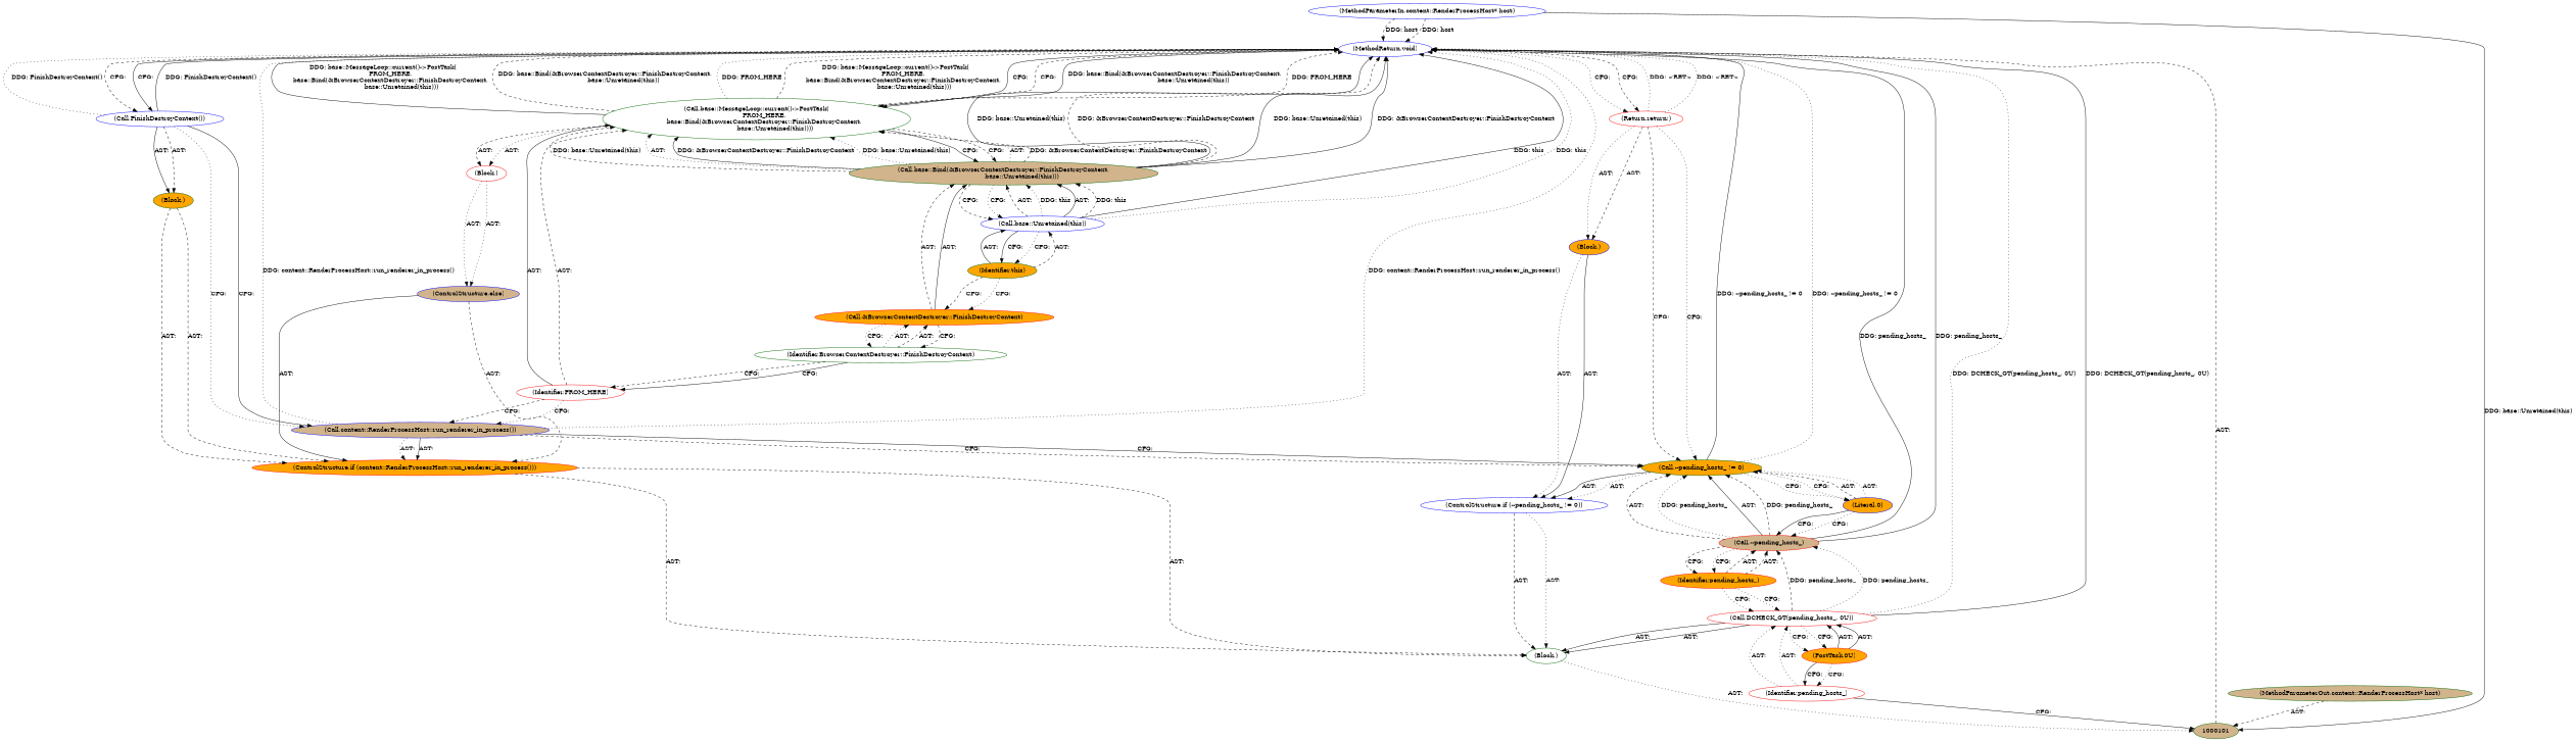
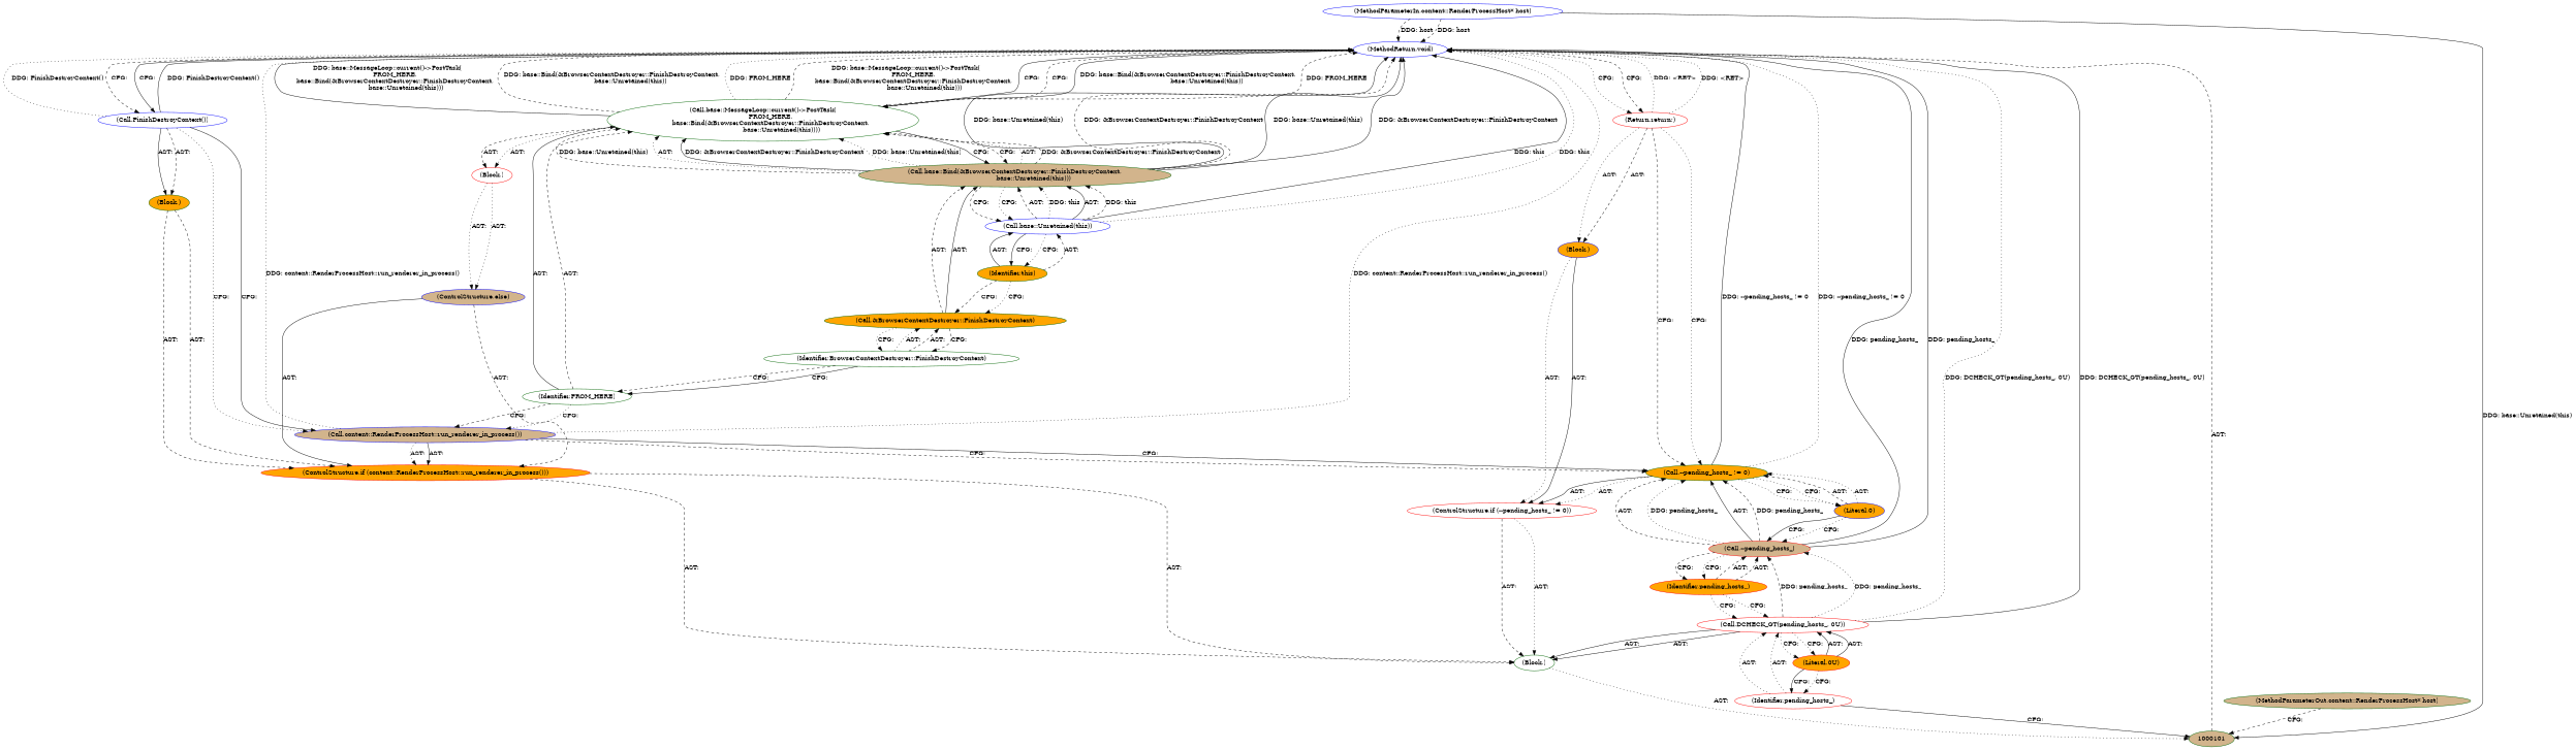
  digraph {
    node [color=darkgreen fillcolor=white style=filled]
    edge [style=dotted]
    n1 [color=blue label="(MethodReturn,void)"]
    n2 [color=blue label="(Call,FinishDestroyContext())"]
    n3 [label="(Call,base::MessageLoop::current()->PostTask(\n        FROM_HERE,\n        base::Bind(&BrowserContextDestroyer::FinishDestroyContext,\n                   base::Unretained(this))))"]
    n4 [color=red label="(Return,return;)"]
    n5 [color=blue fillcolor=tan label="(Call,content::RenderProcessHost::run_renderer_in_process())"]
    n6 [fillcolor=orange label="(Block,)"]
    n7 [color=red label="(Block,)"]
    n8 [fillcolor=tan label="(Call,base::Bind(&BrowserContextDestroyer::FinishDestroyContext,\n                   base::Unretained(this)))"]
    n9 [fillcolor=orange label="(Call,--pending_hosts_ != 0)"]
    n10 [color=blue fillcolor=orange label="(Block,)"]
    1000101 [fillcolor=tan]
    n12 [color=red fillcolor=orange label="(ControlStructure,if (content::RenderProcessHost::run_renderer_in_process()))"]
    n13 [color=blue fillcolor=tan label="(ControlStructure,else)"]
    n14 [label="(Block,)"]
    n15 [color=blue label="(Call,base::Unretained(this))"]
-   n16 [color=red label="(Identifier,FROM_HERE)"]
-   n17 [color=red fillcolor=orange label="(Call,&BrowserContextDestroyer::FinishDestroyContext)"]
+   n16 [label="(Identifier,FROM_HERE)"]
+   n17 [fillcolor=orange label="(Call,&BrowserContextDestroyer::FinishDestroyContext)"]
    n18 [label="(Identifier,BrowserContextDestroyer::FinishDestroyContext)"]
    n19 [fillcolor=orange label="(Identifier,this)"]
    n20 [color=blue label="(MethodParameterIn,content::RenderProcessHost* host)"]
    n21 [fillcolor=tan label="(MethodParameterOut,content::RenderProcessHost* host)"]
    n22 [color=red label="(Identifier,pending_hosts_)"]
    n23 [color=red label="(Call,DCHECK_GT(pending_hosts_, 0U))"]
-   n24 [color=red fillcolor=orange label="(PostTask,0U)"]
+   n24 [color=red fillcolor=orange label="(Literal,0U)"]
    n25 [color=red fillcolor=tan label="(Call,--pending_hosts_)"]
    n26 [color=red fillcolor=orange label="(Identifier,pending_hosts_)"]
-   n27 [color=blue label="(ControlStructure,if (--pending_hosts_ != 0))"]
+   n27 [color=red label="(ControlStructure,if (--pending_hosts_ != 0))"]
    n28 [color=blue fillcolor=orange label="(Literal,0)"]
    n1 -> n2 [label="CFG: " style=dashed]
    n1 -> n2 [label="CFG: " style=solid]
    n1 -> n3 [label="CFG: " style=solid]
    n1 -> n3 [label="CFG: " style=dashed]
    n1 -> n4 [label="CFG: "]
    n1 -> n4 [label="CFG: " style=dashed]
    n2 -> n1 [label="DDG: FinishDestroyContext()" style=solid]
    n2 -> n1 [label="DDG: FinishDestroyContext()"]
    n2 -> n5 [label="CFG: "]
    n2 -> n5 [label="CFG: " style=solid]
    n2 -> n6 [label="AST: " style=solid]
    n2 -> n6 [label="AST: " style=dashed]
    n3 -> n1 [label="DDG: base::Bind(&BrowserContextDestroyer::FinishDestroyContext,\n                   base::Unretained(this))" style=solid]
    n3 -> n1 [label="DDG: FROM_HERE" style=dashed]
    n3 -> n1 [label="DDG: base::MessageLoop::current()->PostTask(\n        FROM_HERE,\n        base::Bind(&BrowserContextDestroyer::FinishDestroyContext,\n                   base::Unretained(this)))" style=solid]
    n3 -> n1 [label="DDG: base::Bind(&BrowserContextDestroyer::FinishDestroyContext,\n                   base::Unretained(this))" style=dashed]
    n3 -> n1 [label="DDG: FROM_HERE"]
    n3 -> n1 [label="DDG: base::MessageLoop::current()->PostTask(\n        FROM_HERE,\n        base::Bind(&BrowserContextDestroyer::FinishDestroyContext,\n                   base::Unretained(this)))" style=dashed]
    n3 -> n7 [label="AST: " style=dashed]
    n3 -> n7 [label="AST: "]
    n3 -> n8 [label="CFG: " style=solid]
    n3 -> n8 [label="CFG: " style=dashed]
    n4 -> n1 [label="DDG: <RET>"]
    n4 -> n1 [label="DDG: <RET>"]
    n4 -> n9 [label="CFG: " style=dashed]
    n4 -> n9 [label="CFG: "]
    n4 -> n10 [label="AST: "]
    n4 -> n10 [label="AST: " style=dashed]
    n5 -> n1 [label="DDG: content::RenderProcessHost::run_renderer_in_process()"]
    n5 -> n1 [label="DDG: content::RenderProcessHost::run_renderer_in_process()"]
    n5 -> n9 [label="CFG: " style=solid]
    n5 -> n9 [label="CFG: " style=dashed]
    n5 -> n12 [label="AST: " style=solid]
    n5 -> n12 [label="AST: "]
    n6 -> n12 [label="AST: " style=dashed]
    n6 -> n12 [label="AST: " style=dashed]
    n7 -> n13 [label="AST: "]
    n7 -> n13 [label="AST: "]
    n8 -> n1 [label="DDG: base::Unretained(this)" style=solid]
    n8 -> n1 [label="DDG: &BrowserContextDestroyer::FinishDestroyContext" style=solid]
    n8 -> n1 [label="DDG: base::Unretained(this)" style=solid]
    n8 -> n1 [label="DDG: &BrowserContextDestroyer::FinishDestroyContext" style=dashed]
    n8 -> n3 [label="AST: "]
    n8 -> n3 [label="DDG: &BrowserContextDestroyer::FinishDestroyContext" style=dashed]
    n8 -> n3 [label="DDG: base::Unretained(this)" style=dashed]
    n8 -> n3 [label="AST: "]
    n8 -> n3 [label="DDG: &BrowserContextDestroyer::FinishDestroyContext" style=solid]
    n8 -> n3 [label="DDG: base::Unretained(this)"]
    n8 -> n15 [label="CFG: " style=dashed]
    n8 -> n15 [label="CFG: "]
    n9 -> n1 [label="DDG: --pending_hosts_ != 0" style=solid]
    n9 -> n1 [label="DDG: --pending_hosts_ != 0"]
    n9 -> n27 [label="AST: "]
    n9 -> n27 [label="AST: " style=solid]
    n9 -> n28 [label="CFG: "]
    n9 -> n28 [label="CFG: "]
    n10 -> n27 [label="AST: "]
    n10 -> n27 [label="AST: " style=solid]
    1000101 -> n1 [label="AST: " style=dashed]
    n12 -> n14 [label="AST: " style=dashed]
    n12 -> n14 [label="AST: " style=dashed]
    n13 -> n12 [label="AST: " style=solid]
    n13 -> n12 [label="AST: " style=dashed]
    n14 -> 1000101 [label="AST: "]
    n15 -> n1 [label="DDG: this" style=solid]
    n15 -> n1 [label="DDG: this"]
    n15 -> n8 [label="AST: " style=dashed]
    n15 -> n8 [label="DDG: this"]
    n15 -> n8 [label="AST: " style=solid]
    n15 -> n8 [label="DDG: this" style=dashed]
    n15 -> n19 [label="CFG: " style=solid]
    n15 -> n19 [label="CFG: "]
    n16 -> n3 [label="AST: " style=solid]
    n16 -> n3 [label="AST: " style=dashed]
    n16 -> n5 [label="CFG: "]
    n16 -> n5 [label="CFG: " style=dashed]
    n17 -> n8 [label="AST: " style=dashed]
    n17 -> n8 [label="AST: " style=solid]
    n17 -> n18 [label="CFG: " style=dashed]
    n17 -> n18 [label="CFG: "]
    n18 -> n16 [label="CFG: " style=dashed]
    n18 -> n16 [label="CFG: " style=solid]
    n18 -> n17 [label="AST: "]
    n18 -> n17 [label="AST: " style=dashed]
    n19 -> n15 [label="AST: " style=dashed]
    n19 -> n15 [label="AST: " style=solid]
    n19 -> n17 [label="CFG: " style=dashed]
    n19 -> n17 [label="CFG: "]
    n20 -> n1 [label="DDG: host" style=dashed]
    n20 -> n1 [label="DDG: host" style=dashed]
    n20 -> 1000101 [label="DDG: base::Unretained(this)" style=solid]
-   n21 -> 1000101 [label="AST: " style=dashed]
+   n21 -> 1000101 [label="CFG: " style=dashed]
    n22 -> 1000101 [label="CFG: " style=solid]
    n22 -> n23 [label="AST: "]
    n22 -> n23 [label="AST: "]
    n23 -> n1 [label="DDG: DCHECK_GT(pending_hosts_, 0U)"]
    n23 -> n1 [label="DDG: DCHECK_GT(pending_hosts_, 0U)" style=solid]
    n23 -> n14 [label="AST: " style=solid]
    n23 -> n14 [label="AST: " style=solid]
    n23 -> n24 [label="CFG: "]
    n23 -> n24 [label="CFG: "]
    n23 -> n25 [label="DDG: pending_hosts_"]
    n23 -> n25 [label="DDG: pending_hosts_" style=dashed]
    n24 -> n22 [label="CFG: " style=solid]
    n24 -> n22 [label="CFG: "]
    n24 -> n23 [label="AST: " style=solid]
    n24 -> n23 [label="AST: " style=solid]
    n25 -> n1 [label="DDG: pending_hosts_" style=solid]
    n25 -> n1 [label="DDG: pending_hosts_" style=solid]
    n25 -> n9 [label="AST: " style=dashed]
    n25 -> n9 [label="DDG: pending_hosts_"]
    n25 -> n9 [label="AST: " style=solid]
    n25 -> n9 [label="DDG: pending_hosts_" style=dashed]
    n25 -> n26 [label="CFG: " style=dashed]
    n25 -> n26 [label="CFG: "]
    n26 -> n23 [label="CFG: "]
    n26 -> n23 [label="CFG: "]
    n26 -> n25 [label="AST: " style=dashed]
    n26 -> n25 [label="AST: " style=dashed]
    n27 -> n14 [label="AST: " style=dashed]
    n27 -> n14 [label="AST: "]
    n28 -> n9 [label="AST: " style=dashed]
    n28 -> n9 [label="AST: "]
    n28 -> n25 [label="CFG: "]
    n28 -> n25 [label="CFG: " style=solid]
  }
